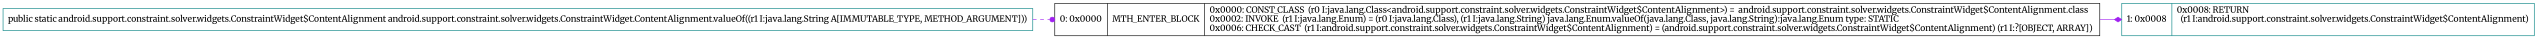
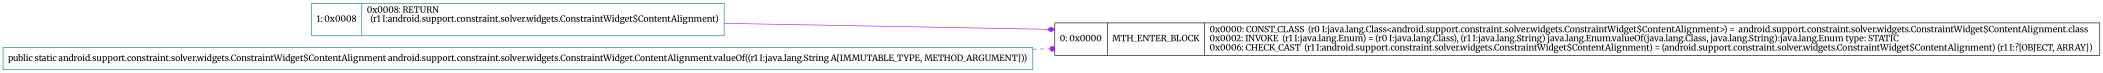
  digraph {
    rankdir=LR
    fontname=Merriweather
    node [shape=record color=teal fontname=Merriweather]
    edge [color=purple fontname=Merriweather]
    n1 [label="{0\:\ 0x0000|MTH_ENTER_BLOCK\l|0x0000: CONST_CLASS  (r0 I:java.lang.Class\<android.support.constraint.solver.widgets.ConstraintWidget$ContentAlignment\>) =  android.support.constraint.solver.widgets.ConstraintWidget$ContentAlignment.class \l0x0002: INVOKE  (r1 I:java.lang.Enum) = (r0 I:java.lang.Class), (r1 I:java.lang.String) java.lang.Enum.valueOf(java.lang.Class, java.lang.String):java.lang.Enum type: STATIC \l0x0006: CHECK_CAST  (r1 I:android.support.constraint.solver.widgets.ConstraintWidget$ContentAlignment) = (android.support.constraint.solver.widgets.ConstraintWidget$ContentAlignment) (r1 I:?[OBJECT, ARRAY]) \l}" color=black]
    n2 [label="{1\:\ 0x0008|0x0008: RETURN  \l  (r1 I:android.support.constraint.solver.widgets.ConstraintWidget$ContentAlignment)\l \l}"]
    n3 [label="{public static android.support.constraint.solver.widgets.ConstraintWidget$ContentAlignment android.support.constraint.solver.widgets.ConstraintWidget.ContentAlignment.valueOf((r1 I:java.lang.String A[IMMUTABLE_TYPE, METHOD_ARGUMENT])) }"]
-   n1 -> n2 [style=solid arrowhead=diamond]
+   n2 -> n1 [style=solid arrowhead=diamond]
    n3 -> n1 [style=dashed arrowhead=dot]
  }
